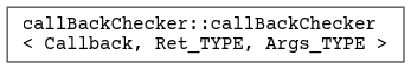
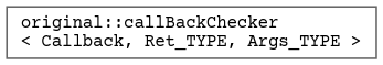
  digraph {
    rankdir=TB
    fontname="Courier Prime"
-   n1 [color=grey40 fillcolor=white fontname="Courier Prime" fontsize=10 height=0.2 label="callBackChecker::callBackChecker\l\< Callback, Ret_TYPE, Args_TYPE \>" shape=box style=filled width=0.4]
+   n1 [color=grey40 fillcolor=white fontname="Courier Prime" fontsize=10 height=0.2 label="original::callBackChecker\l\< Callback, Ret_TYPE, Args_TYPE \>" shape=box style=filled width=0.4]
  }
